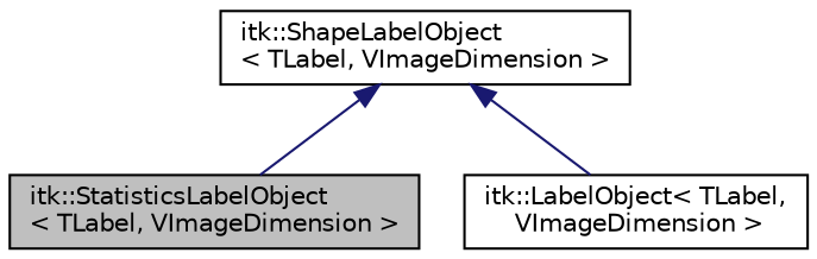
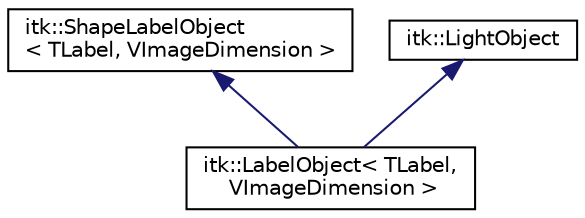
  digraph {
    fontname="DejaVu Sans"
    node [color=black fillcolor=white fontname="DejaVu Sans" fontsize=10 shape=record style=filled]
    edge [color=midnightblue dir=back fontname="DejaVu Sans" fontsize=10 labelfontname=Helvetica labelfontsize=10 style=solid]
-   n1 [fillcolor=grey75 fontcolor=black height=0.2 label="itk::StatisticsLabelObject\l\< TLabel, VImageDimension \>" width=0.4]
    n2 [height=0.2 label="itk::ShapeLabelObject\l\< TLabel, VImageDimension \>" width=0.4]
    n3 [height=0.2 label="itk::LabelObject\< TLabel,\l VImageDimension \>" width=0.4]
-   n2 -> n1
+   n4 [height=0.2 label="itk::LightObject" width=0.4]
    n2 -> n3
+   n4 -> n3
  }
